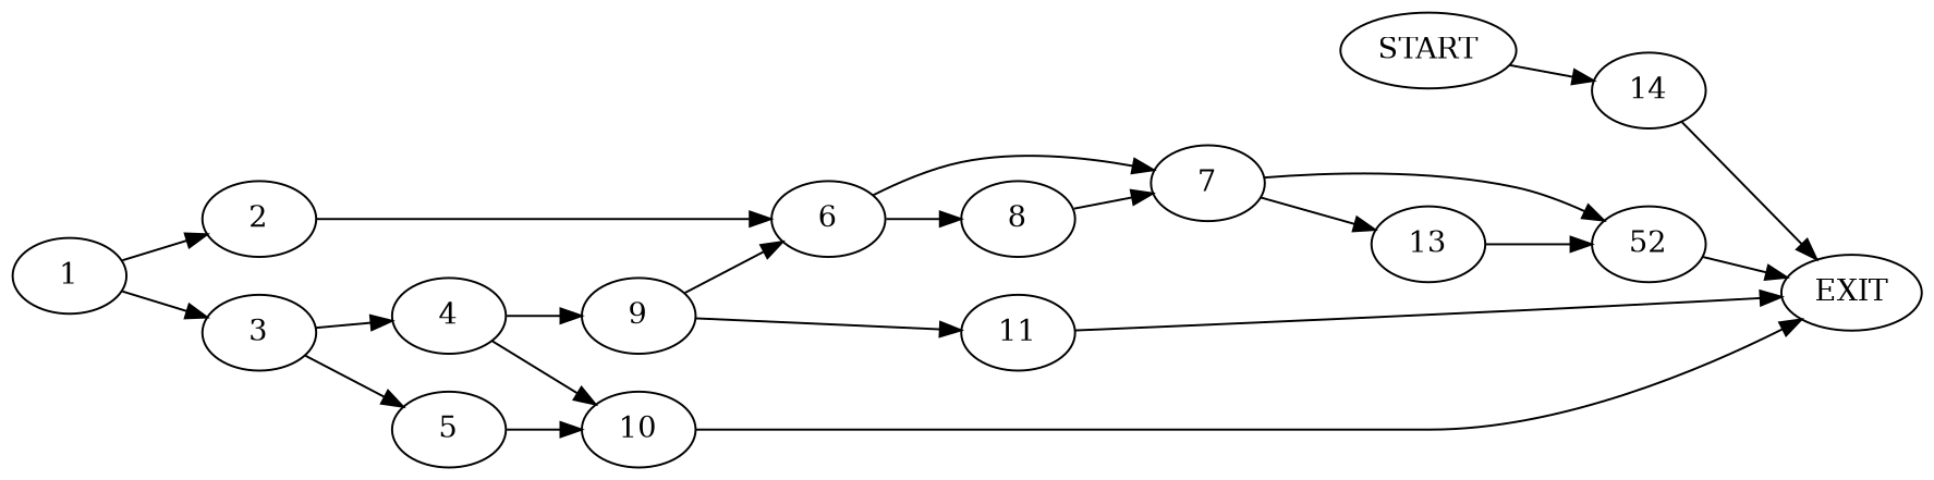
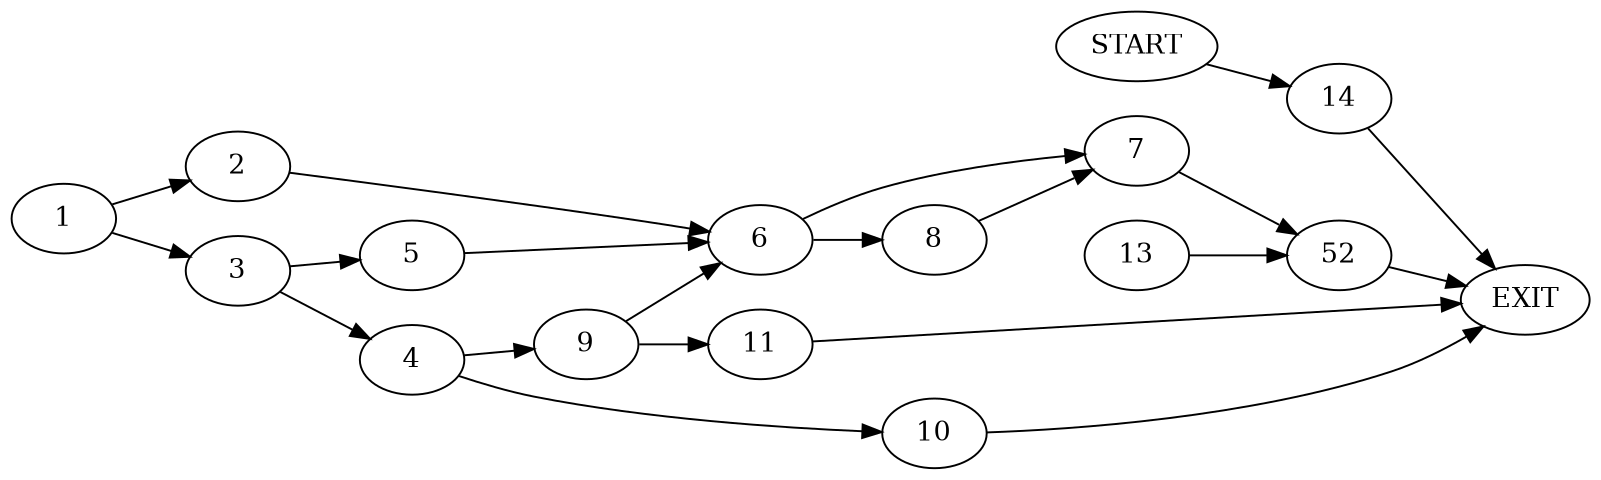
  digraph {
    rankdir=LR
    n1 [label=START]
    14
    1
    2
    3
    n6 [label=EXIT]
    6
    4
    5
    7
    8
    9
    10
    11
    n15 [label=52]
    13
    n1 -> 14
    14 -> n6
    1 -> 2
    1 -> 3
    2 -> 6
    3 -> 4
    3 -> 5
    6 -> 7
    6 -> 8
    4 -> 9
    4 -> 10
-   5 -> 10
+   5 -> 6
    7 -> n15
-   7 -> 13
    8 -> 7
    9 -> 6
    9 -> 11
    10 -> n6
    11 -> n6
    n15 -> n6
    13 -> n15
  }
